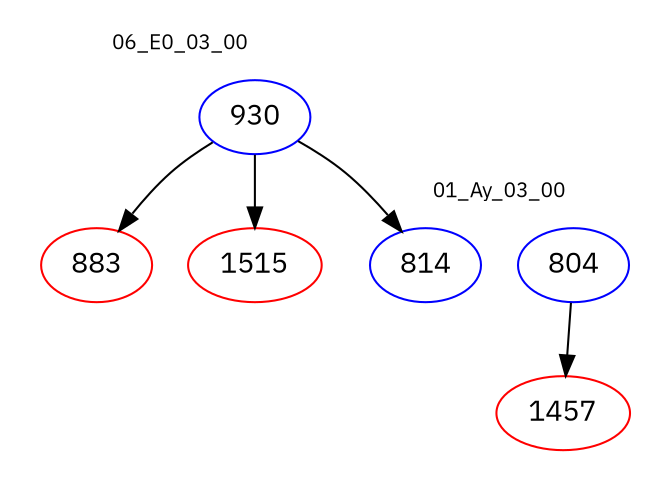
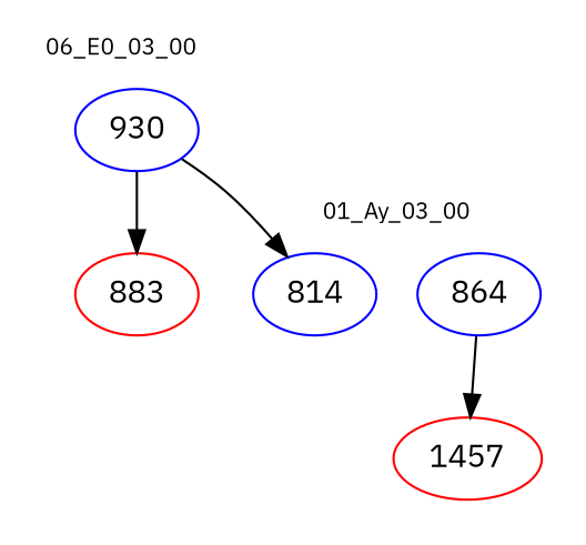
  digraph {
    fontname="IBM Plex Sans"
    node [color=blue fontname="IBM Plex Sans"]
    edge [color=black fontname="IBM Plex Sans"]
-   n1 [label=804]
+   n1 [label=864]
    n2 [label=814]
    n3 [color=red label=1457]
    n4 [label=930]
    n5 [color=red label=883]
-   n6 [color=red label=1515]
    subgraph cluster_1 {
      color=white
      fontsize=10
      label="01_Ay_03_00"
      n1
      n2
      n3
    }
    subgraph cluster_2 {
      color=white
      fontsize=10
      label="06_E0_03_00"
      n4
      n5
-     n6
    }
    n1 -> n3
    n4 -> n2
    n4 -> n5
-   n4 -> n6
  }
